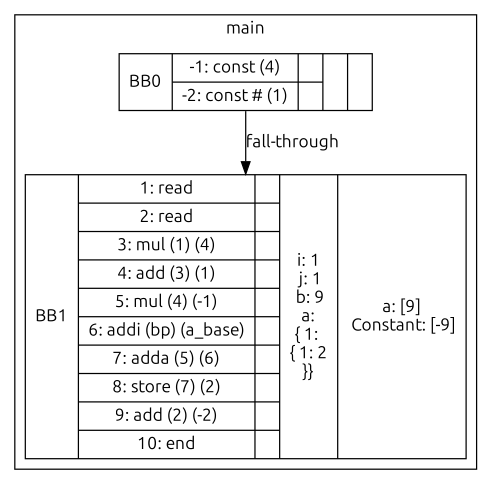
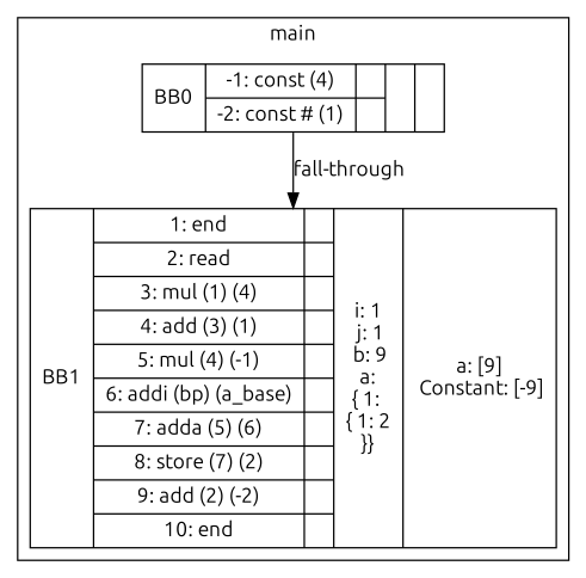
  digraph {
    fontname=Ubuntu
    node [shape=record fontname=Ubuntu]
    n1 [label="<b>BB0|{-1: const (4) |-2: const # (1) }|{|}|{}|{}" weight=0]
-   n2 [label="<b>BB1|{1: read  |2: read  |3: mul (1) (4)|4: add (3) (1)|5: mul (4) (-1)|6: addi (bp) (a_base)|7: adda (5) (6)|8: store (7) (2)|9: add (2) (-2)|10: end  }|{|||||||||}|{    i: 1\n    j: 1\n    b: 9\n    a: \n\{      1: \n\{        1: 2\n\}\}}|{    a: [9]\n    Constant: [-9]\n}" weight=1]
+   n2 [label="<b>BB1|{1: end  |2: read  |3: mul (1) (4)|4: add (3) (1)|5: mul (4) (-1)|6: addi (bp) (a_base)|7: adda (5) (6)|8: store (7) (2)|9: add (2) (-2)|10: end  }|{|||||||||}|{    i: 1\n    j: 1\n    b: 9\n    a: \n\{      1: \n\{        1: 2\n\}\}}|{    a: [9]\n    Constant: [-9]\n}" weight=1]
    subgraph cluster_1 {
      label=main
      rankdir=LR
      n1
      n2
    }
    n1 -> n2 [headport=n label="fall-through" tailport=s fontname=Ubuntu]
  }
